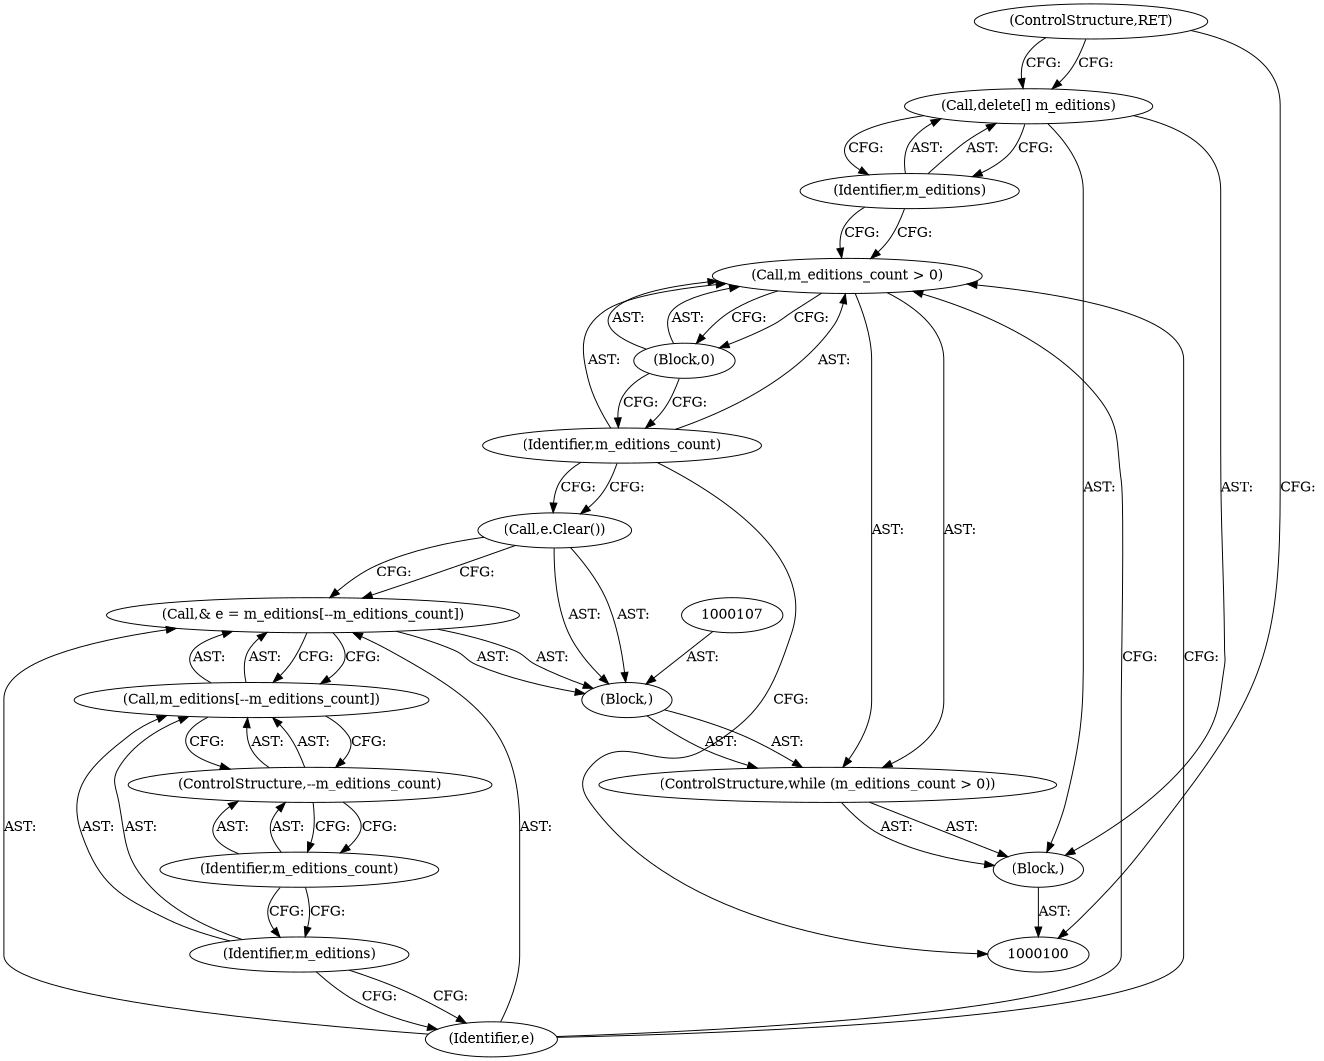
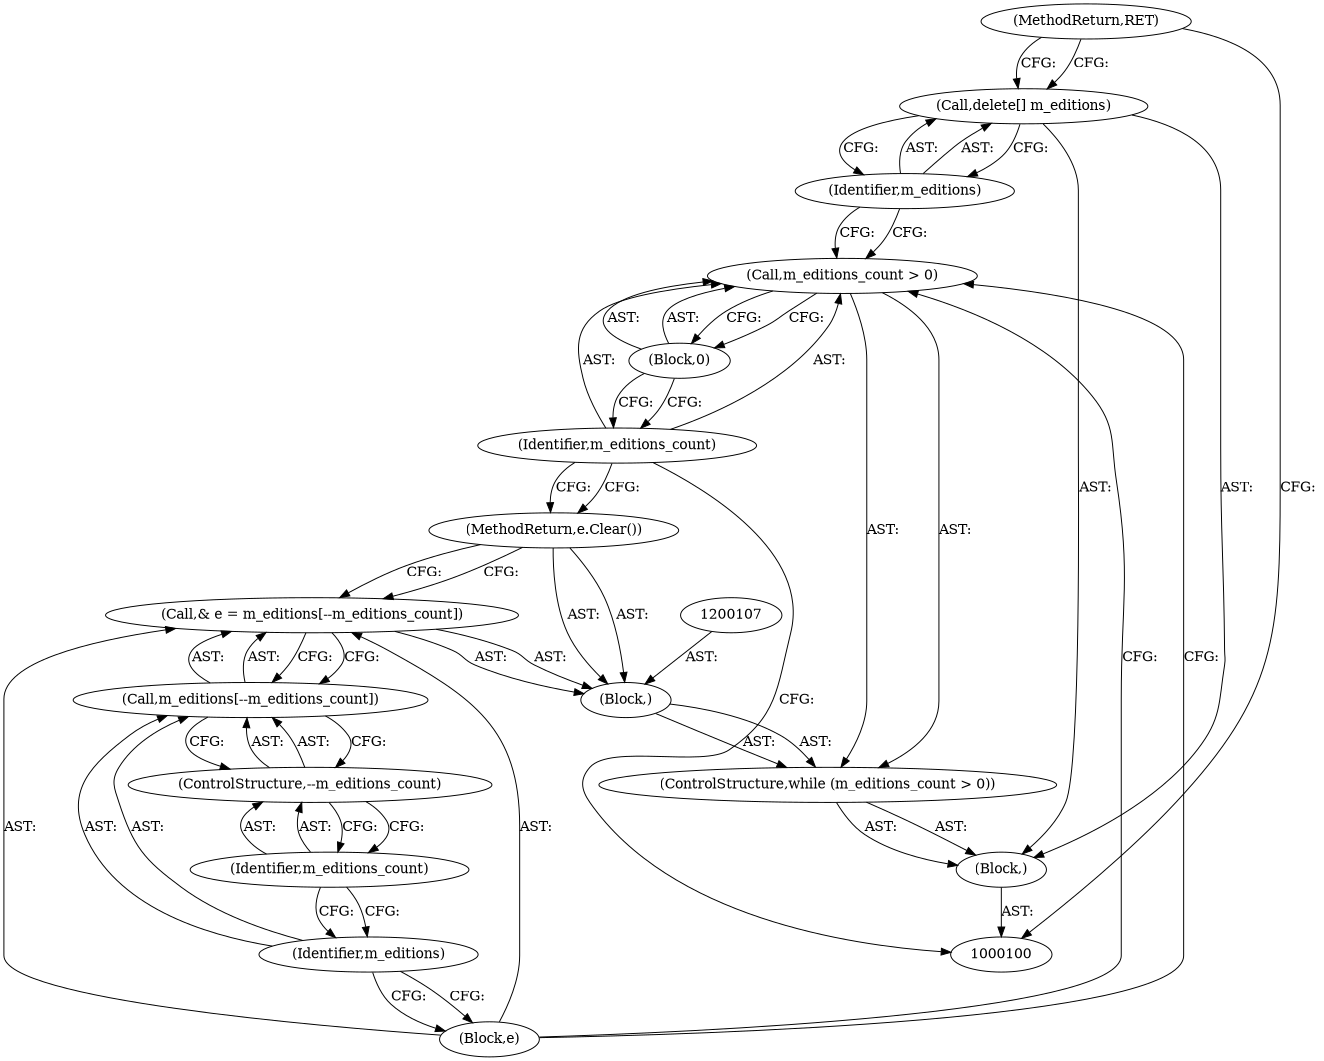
  digraph {
-   n1 [label="(ControlStructure,RET)"]
+   n1 [label="(MethodReturn,RET)"]
    n2 [label="(Call,delete[] m_editions)"]
    1000100
    n4 [label="(Block,)"]
    n5 [label="(Identifier,m_editions)"]
    n6 [label="(ControlStructure,while (m_editions_count > 0))"]
    n7 [label="(Block,0)"]
    n8 [label="(Call,m_editions_count > 0)"]
    n9 [label="(Identifier,m_editions_count)"]
-   n10 [label="(Call,e.Clear())"]
+   n10 [label="(MethodReturn,e.Clear())"]
    n11 [label="(Call,& e = m_editions[--m_editions_count])"]
    n12 [label="(Block,)"]
    n13 [label="(Call,m_editions[--m_editions_count])"]
    n14 [label="(ControlStructure,--m_editions_count)"]
-   n15 [label="(Identifier,e)"]
+   n15 [label="(Block,e)"]
    n16 [label="(Identifier,m_editions_count)"]
    n17 [label="(Identifier,m_editions)"]
-   1000107
+   1000107 [label=1200107]
    n1 -> n2 [label="CFG: "]
    n1 -> n2 [label="CFG: "]
    n1 -> 1000100 [label="CFG: "]
    n2 -> n4 [label="AST: "]
    n2 -> n4 [label="AST: "]
    n2 -> n5 [label="CFG: "]
    n2 -> n5 [label="CFG: "]
    n4 -> 1000100 [label="AST: "]
    n5 -> n2 [label="AST: "]
    n5 -> n2 [label="AST: "]
    n5 -> n8 [label="CFG: "]
    n5 -> n8 [label="CFG: "]
    n6 -> n4 [label="AST: "]
    n6 -> n4 [label="AST: "]
    n7 -> n8 [label="AST: "]
    n7 -> n8 [label="AST: "]
    n7 -> n9 [label="CFG: "]
    n7 -> n9 [label="CFG: "]
    n8 -> n6 [label="AST: "]
    n8 -> n6 [label="AST: "]
    n8 -> n7 [label="CFG: "]
    n8 -> n7 [label="CFG: "]
    n9 -> 1000100 [label="CFG: "]
    n9 -> n8 [label="AST: "]
    n9 -> n8 [label="AST: "]
    n9 -> n10 [label="CFG: "]
    n9 -> n10 [label="CFG: "]
    n10 -> n11 [label="CFG: "]
    n10 -> n11 [label="CFG: "]
    n10 -> n12 [label="AST: "]
    n10 -> n12 [label="AST: "]
    n11 -> n12 [label="AST: "]
    n11 -> n12 [label="AST: "]
    n11 -> n13 [label="CFG: "]
    n11 -> n13 [label="CFG: "]
    n12 -> n6 [label="AST: "]
    n12 -> n6 [label="AST: "]
    n13 -> n11 [label="AST: "]
    n13 -> n11 [label="AST: "]
    n13 -> n14 [label="CFG: "]
    n13 -> n14 [label="CFG: "]
    n14 -> n13 [label="AST: "]
    n14 -> n13 [label="AST: "]
    n14 -> n16 [label="CFG: "]
    n14 -> n16 [label="CFG: "]
    n15 -> n8 [label="CFG: "]
    n15 -> n8 [label="CFG: "]
    n15 -> n11 [label="AST: "]
    n15 -> n11 [label="AST: "]
    n16 -> n14 [label="AST: "]
    n16 -> n14 [label="AST: "]
    n16 -> n17 [label="CFG: "]
    n16 -> n17 [label="CFG: "]
    n17 -> n13 [label="AST: "]
    n17 -> n13 [label="AST: "]
    n17 -> n15 [label="CFG: "]
    n17 -> n15 [label="CFG: "]
    1000107 -> n12 [label="AST: "]
  }
